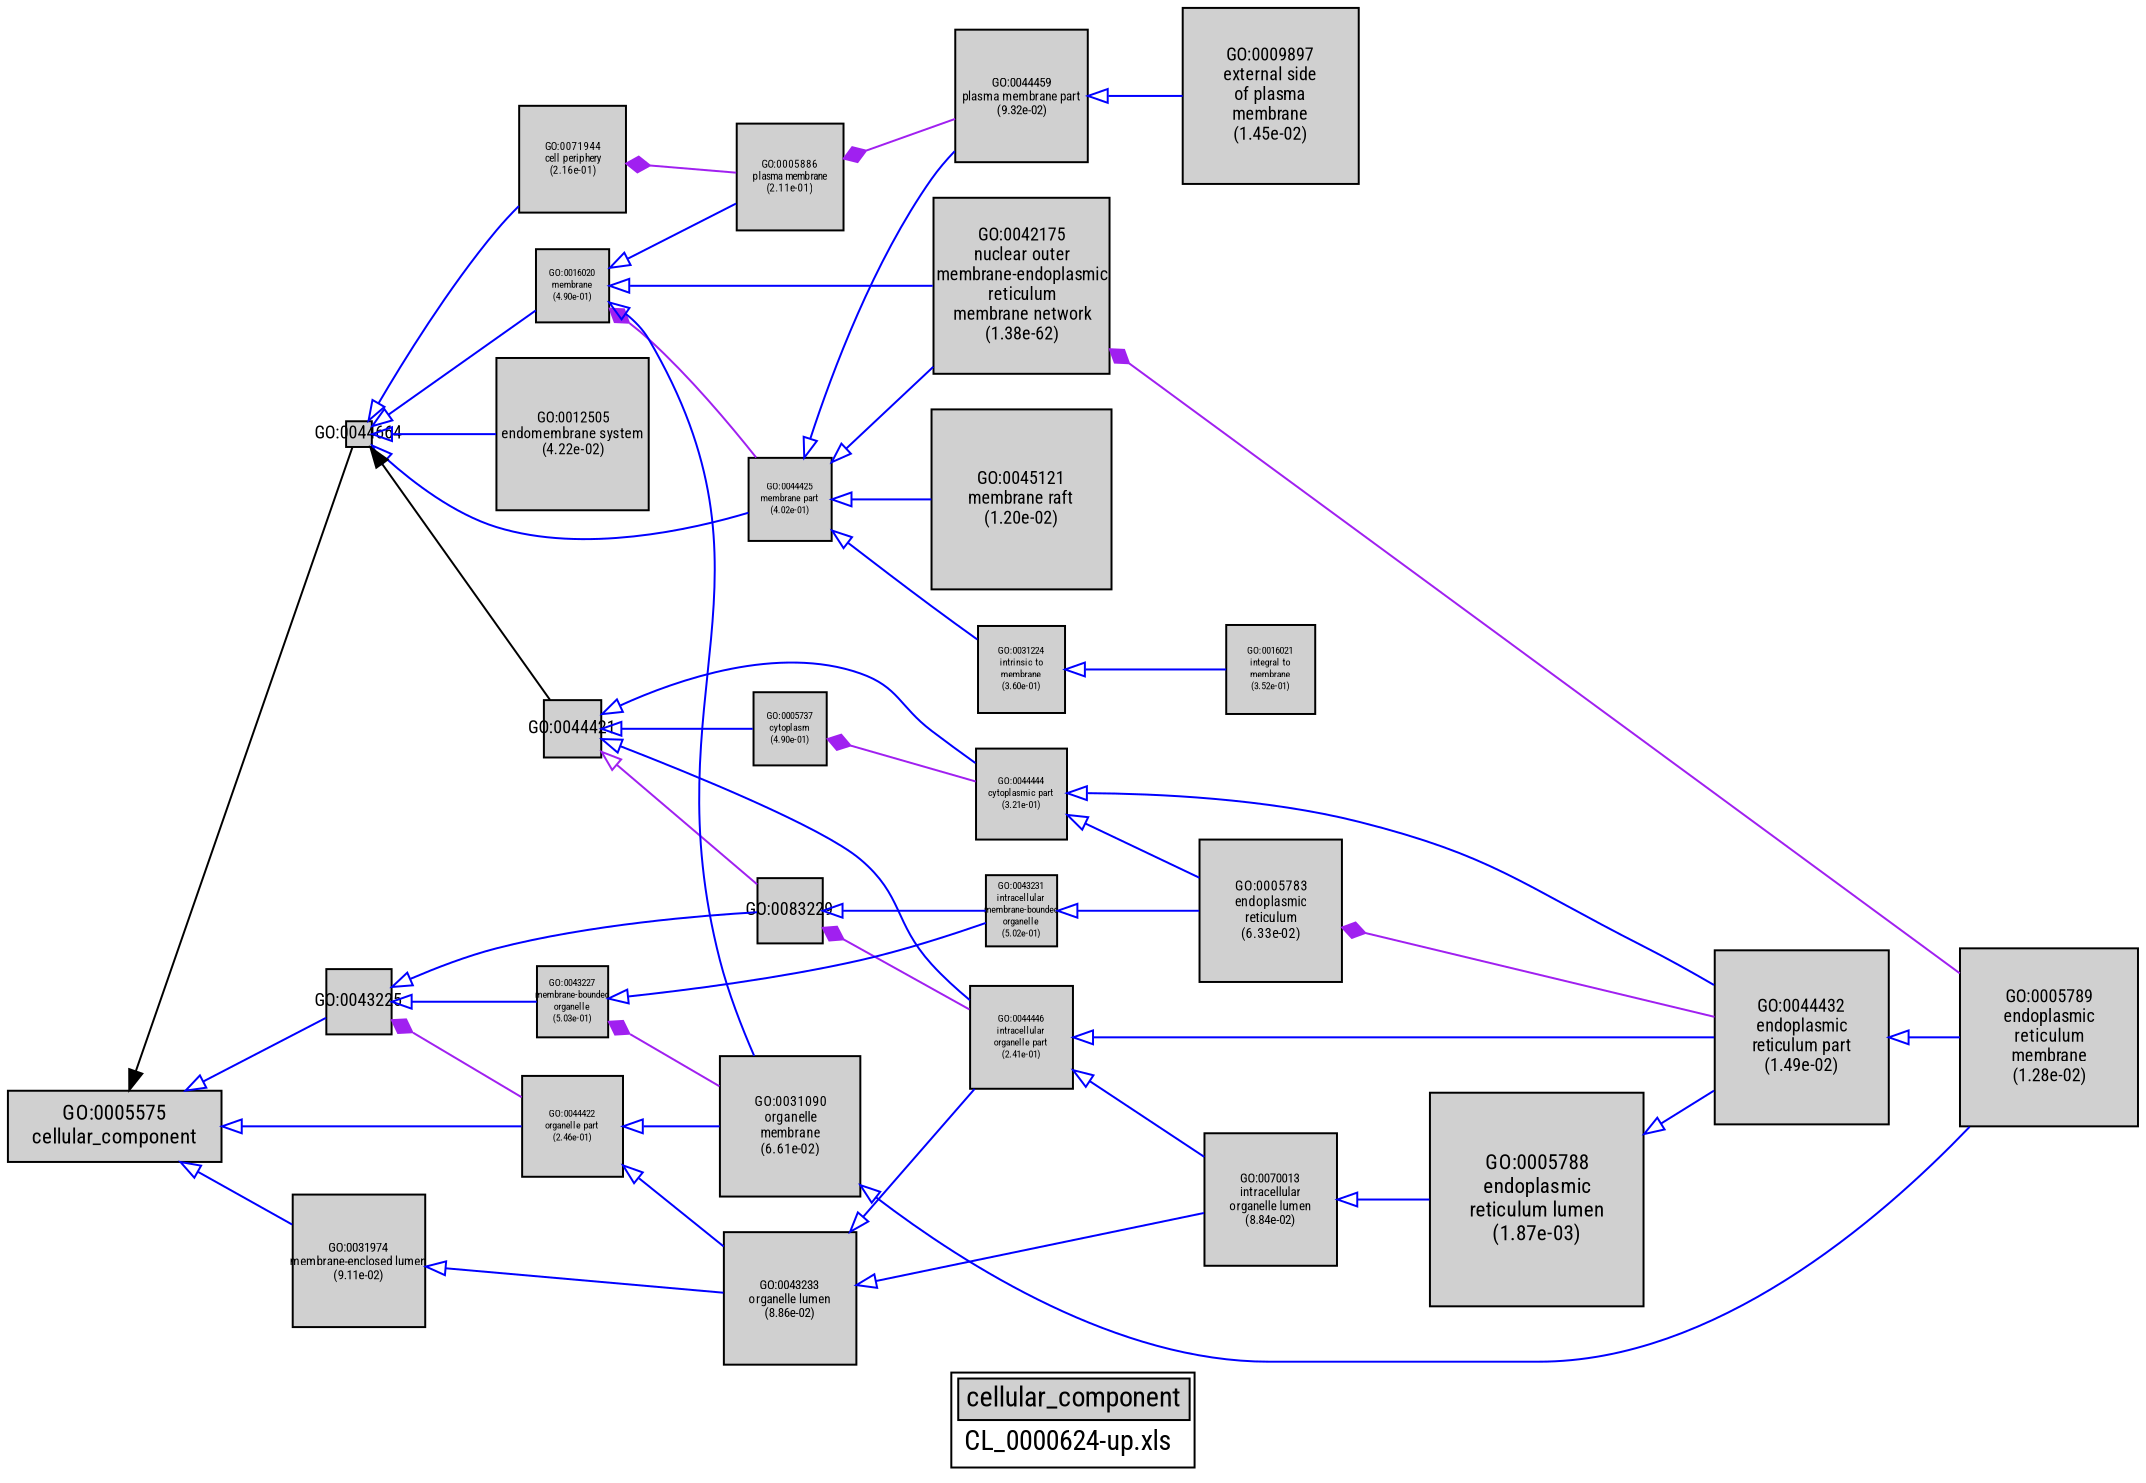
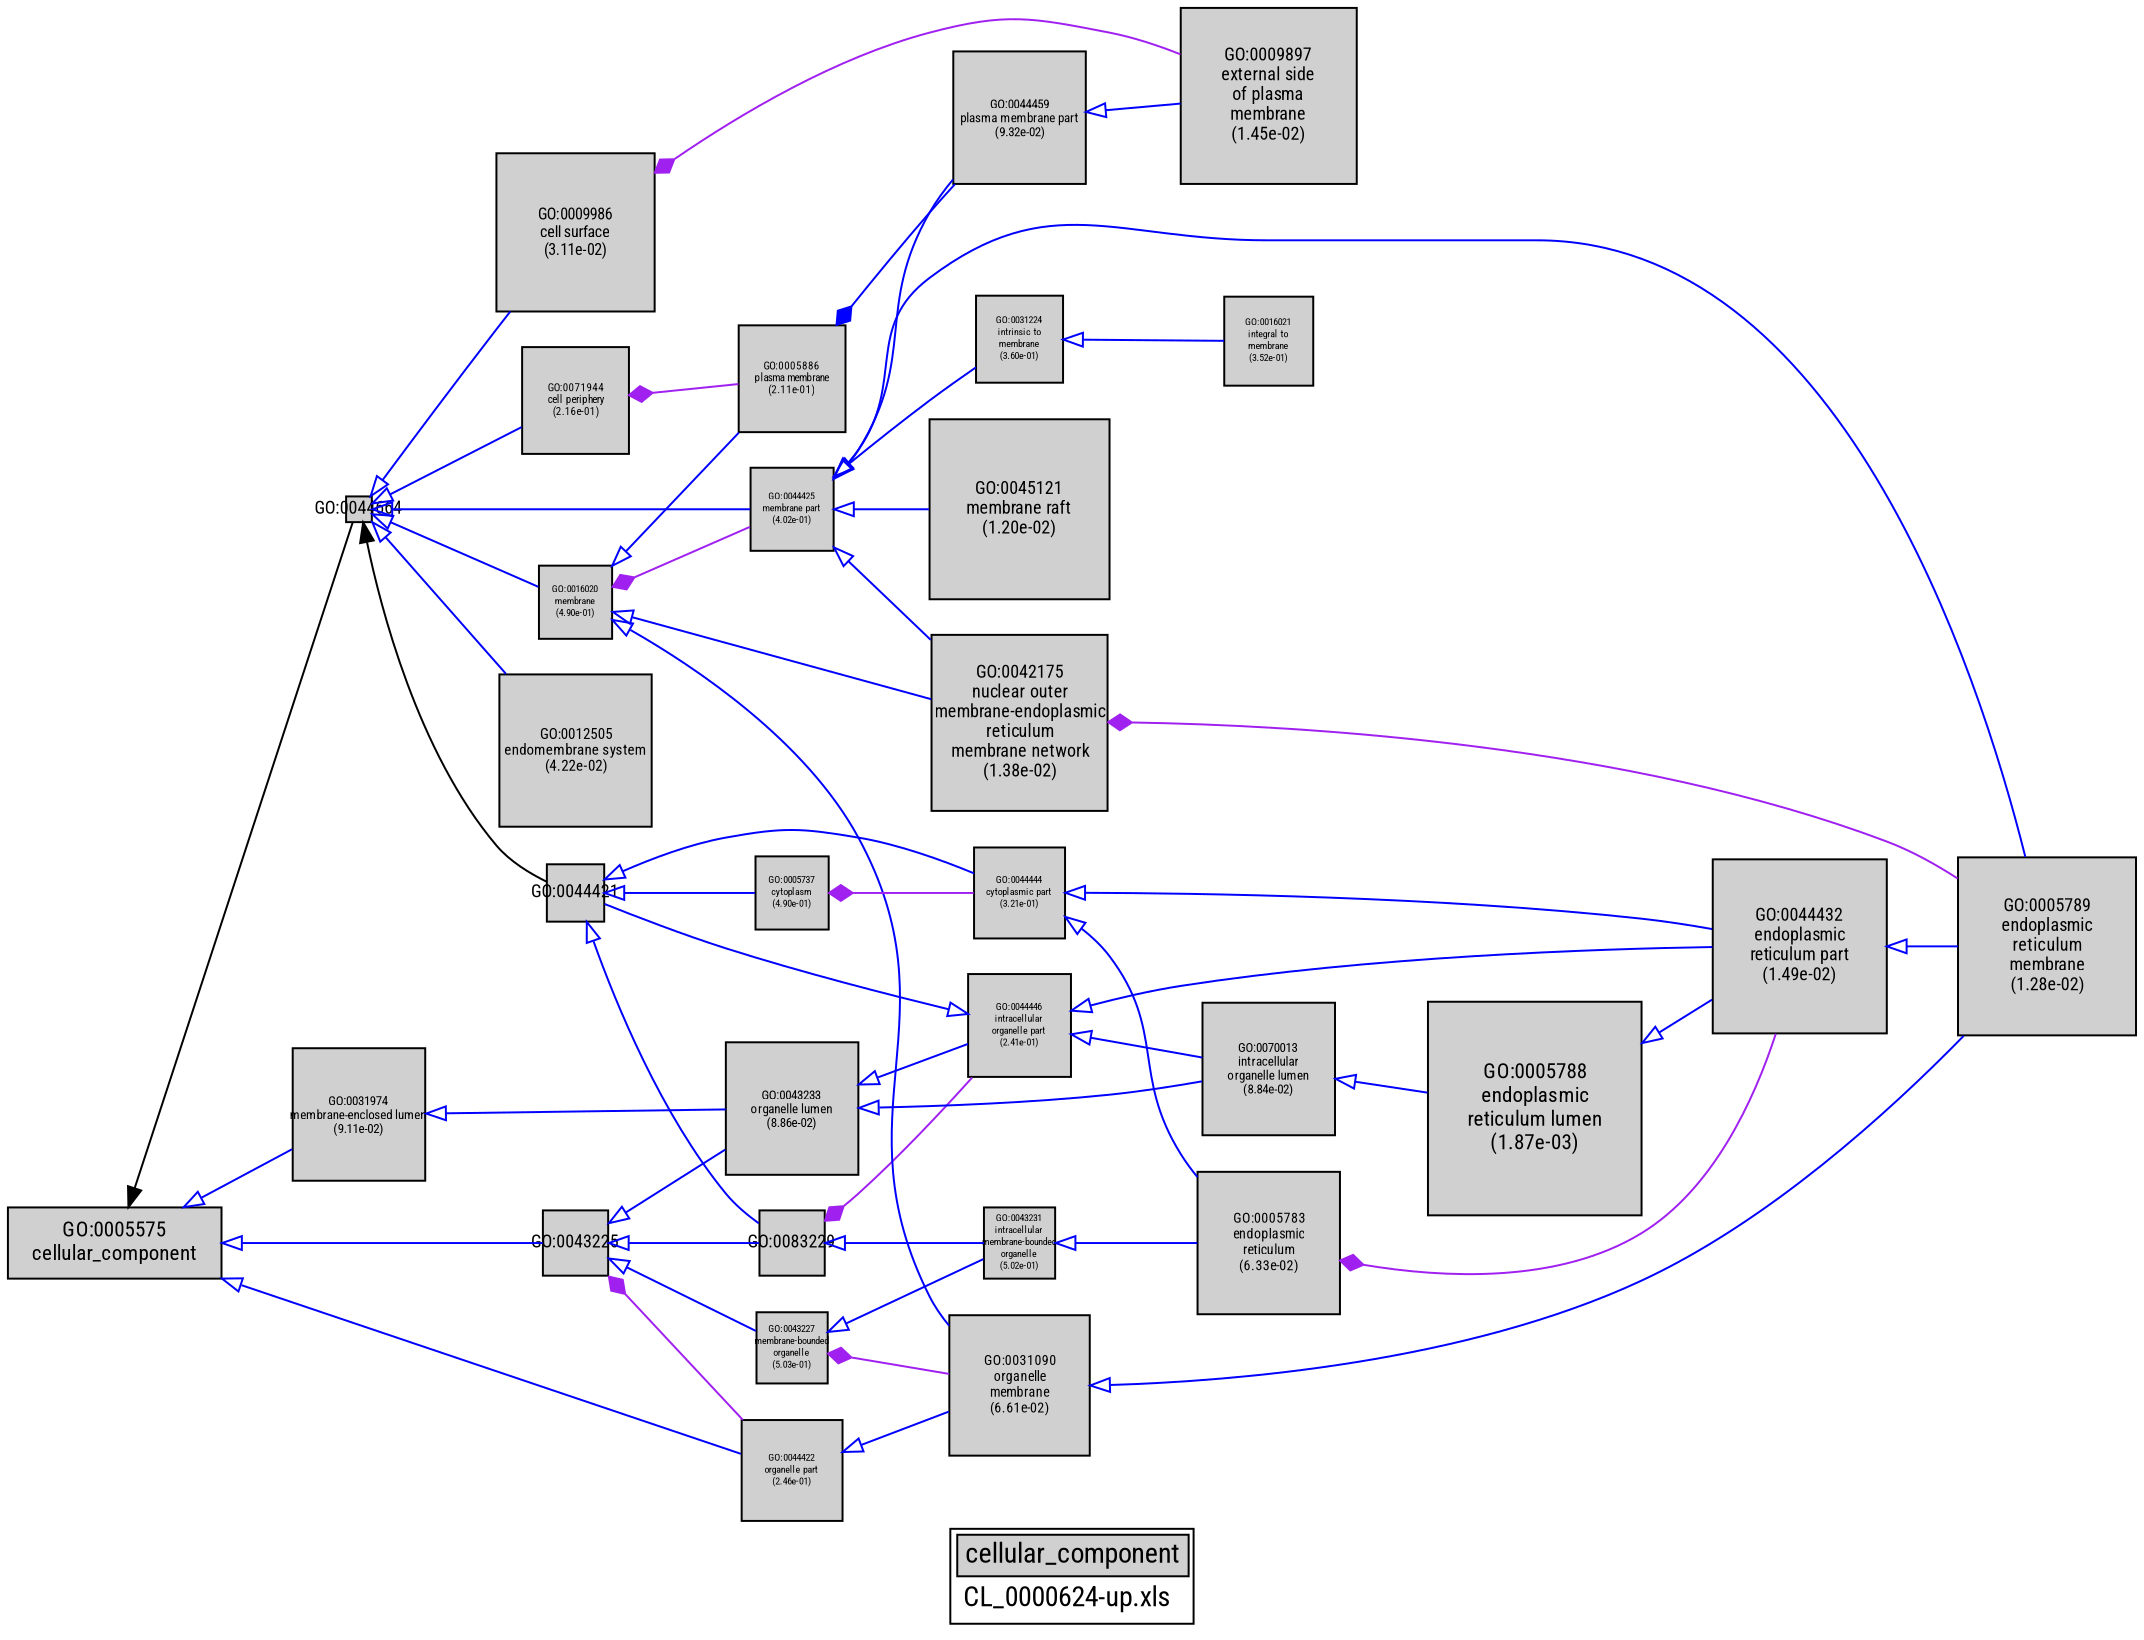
  digraph {
    bgcolor="#FFFFFF"
    fontname="Roboto Condensed"
    label=<<TABLE COLOR="black" BGCOLOR="white"><TR><TD COLSPAN="2" BGCOLOR="#D0D0D0"><FONT COLOR="black">cellular_component</FONT></TD></TR><TR><TD BORDER="0">CL_0000624-up.xls</TD></TR></TABLE>>
    rankdir=LR
    node [color=black fillcolor="#D0D0D0" fixedsize=true fontcolor=black fontname="Roboto Condensed" fontsize=5.0 shape=box style=filled]
    edge [arrowtail=empty color=blue dir=back fontname="Roboto Condensed" weight=5.0]
    n1 [fontsize=5.41131201997 height=0.751571113884 label=<<TABLE BORDER="0"><TR><TD>GO:0005886<BR/>plasma membrane<BR/>(2.11e-01)</TD></TR></TABLE>> width=0.751571113884]
    n2 [fontsize=5.36974866482 height=0.74579842567 label=<<TABLE BORDER="0"><TR><TD>GO:0071944<BR/>cell periphery<BR/>(2.16e-01)</TD></TR></TABLE>> width=0.74579842567]
    n3 [fontsize=6.7357405252 height=0.935519517389 label=<<TABLE BORDER="0"><TR><TD>GO:0070013<BR/>intracellular<BR/>organelle lumen<BR/>(8.84e-02)</TD></TR></TABLE>> width=0.935519517389]
    n4 [fontsize=9 height=0.459136626001 label="GO:0043225" width=0.459136626001]
    n5 [fontsize=5.18155900146 height=0.719660972424 label=<<TABLE BORDER="0"><TR><TD>GO:0044446<BR/>intracellular<BR/>organelle part<BR/>(2.41e-01)</TD></TR></TABLE>> width=0.719660972424]
    n6 [fontsize=8.84727349391 height=1.22878798526 label=<<TABLE BORDER="0"><TR><TD>GO:0044432<BR/>endoplasmic<BR/>reticulum part<BR/>(1.49e-02)</TD></TR></TABLE>> width=1.22878798526]
    n7 [fontsize=8.87827689105 height=1.23309401265 label=<<TABLE BORDER="0"><TR><TD>GO:0009897<BR/>external side<BR/>of plasma<BR/>membrane<BR/>(1.45e-02)</TD></TR></TABLE>> width=1.23309401265]
    n8 [fontsize=9 height=0.176411986426 label="GO:0044664" width=0.176411986426]
    n9 [height=0.505845612175 label=<<TABLE BORDER="0"><TR><TD>GO:0043231<BR/>intracellular<BR/>membrane-bounded<BR/>organelle<BR/>(5.02e-01)</TD></TR></TABLE>> width=0.505845612175]
    n10 [fontsize=9.00117798624 height=1.2501636092 label=<<TABLE BORDER="0"><TR><TD>GO:0005789<BR/>endoplasmic<BR/>reticulum<BR/>membrane<BR/>(1.28e-02)</TD></TR></TABLE>> width=1.2501636092]
    n11 [fontsize=6.66272847152 height=0.925378954377 label=<<TABLE BORDER="0"><TR><TD>GO:0044459<BR/>plasma membrane part<BR/>(9.32e-02)</TD></TR></TABLE>> width=0.925378954377]
    n12 [fontsize=9 height=0.460242821302 label="GO:0083229" width=0.460242821302]
    n13 [height=0.644362803679 label=<<TABLE BORDER="0"><TR><TD>GO:0044444<BR/>cytoplasmic part<BR/>(3.21e-01)</TD></TR></TABLE>> width=0.644362803679]
    n14 [height=0.578937917901 label=<<TABLE BORDER="0"><TR><TD>GO:0044425<BR/>membrane part<BR/>(4.02e-01)</TD></TR></TABLE>> width=0.578937917901]
    n15 [height=0.618328878757 label=<<TABLE BORDER="0"><TR><TD>GO:0016021<BR/>integral to<BR/>membrane<BR/>(3.52e-01)</TD></TR></TABLE>> width=0.618328878757]
    n16 [height=0.505144856939 label=<<TABLE BORDER="0"><TR><TD>GO:0043227<BR/>membrane-bounded<BR/>organelle<BR/>(5.03e-01)</TD></TR></TABLE>> width=0.505144856939]
    n17 [fontsize=7.17903190369 height=0.997087764402 label=<<TABLE BORDER="0"><TR><TD>GO:0005783<BR/>endoplasmic<BR/>reticulum<BR/>(6.33e-02)</TD></TR></TABLE>> width=0.997087764402]
    n18 [fontsize=9 height=0.397837343993 label="GO:0044421" width=0.397837343993]
    n19 [fontsize=10.8 label=<<TABLE BORDER="0"><TR><TD>GO:0005575<BR/>cellular_component</TD></TR></TABLE>> width=1.5]
    n20 [fontsize=9.07316622291 height=1.2601619754 label=<<TABLE BORDER="0"><TR><TD>GO:0045121<BR/>membrane raft<BR/>(1.20e-02)</TD></TR></TABLE>> width=1.2601619754]
    n21 [height=0.51437702092 label=<<TABLE BORDER="0"><TR><TD>GO:0016020<BR/>membrane<BR/>(4.90e-01)</TD></TR></TABLE>> width=0.51437702092]
+   n22 [fontsize=8.04376516784 height=1.11718960664 label=<<TABLE BORDER="0"><TR><TD>GO:0009986<BR/>cell surface<BR/>(3.11e-02)</TD></TR></TABLE>> width=1.11718960664]
    n23 [fontsize=10.8 height=1.5 label=<<TABLE BORDER="0"><TR><TD>GO:0005788<BR/>endoplasmic<BR/>reticulum lumen<BR/>(1.87e-03)</TD></TR></TABLE>> width=1.5]
    n24 [height=0.611474421596 label=<<TABLE BORDER="0"><TR><TD>GO:0031224<BR/>intrinsic to<BR/>membrane<BR/>(3.60e-01)</TD></TR></TABLE>> width=0.611474421596]
    n25 [fontsize=6.7318710042 height=0.934982083916 label=<<TABLE BORDER="0"><TR><TD>GO:0043233<BR/>organelle lumen<BR/>(8.86e-02)</TD></TR></TABLE>> width=0.934982083916]
    n26 [fontsize=7.68456994486 height=1.06730138123 label=<<TABLE BORDER="0"><TR><TD>GO:0012505<BR/>endomembrane system<BR/>(4.22e-02)</TD></TR></TABLE>> width=1.06730138123]
-   n27 [fontsize=8.92870694134 height=1.2400981863 label=<<TABLE BORDER="0"><TR><TD>GO:0042175<BR/>nuclear outer<BR/>membrane-endoplasmic<BR/>reticulum<BR/>membrane network<BR/>(1.38e-62)</TD></TR></TABLE>> width=1.2400981863]
+   n27 [fontsize=8.92870694134 height=1.2400981863 label=<<TABLE BORDER="0"><TR><TD>GO:0042175<BR/>nuclear outer<BR/>membrane-endoplasmic<BR/>reticulum<BR/>membrane network<BR/>(1.38e-02)</TD></TR></TABLE>> width=1.2400981863]
    n28 [fontsize=6.69364465441 height=0.929672868668 label=<<TABLE BORDER="0"><TR><TD>GO:0031974<BR/>membrane-enclosed lumen<BR/>(9.11e-02)</TD></TR></TABLE>> width=0.929672868668]
    n29 [fontsize=5.14528070508 height=0.71462232015 label=<<TABLE BORDER="0"><TR><TD>GO:0044422<BR/>organelle part<BR/>(2.46e-01)</TD></TR></TABLE>> width=0.71462232015]
    n30 [height=0.513979761194 label=<<TABLE BORDER="0"><TR><TD>GO:0005737<BR/>cytoplasm<BR/>(4.90e-01)</TD></TR></TABLE>> width=0.513979761194]
    n31 [fontsize=7.12418206455 height=0.989469731187 label=<<TABLE BORDER="0"><TR><TD>GO:0031090<BR/>organelle<BR/>membrane<BR/>(6.61e-02)</TD></TR></TABLE>> width=0.989469731187]
    subgraph sub_1 {
      n1
      n2
      n3
      n4
      n5
      n6
      n7
      n8
      n9
      n10
      n11
      n12
      n13
      n14
      n15
      n16
      n17
      n18
      n19
      n20
      n21
+     n22
      n23
      n24
      n25
      n26
      n27
      n28
      n29
      n30
      n31
    }
    subgraph sub_2 {
      subgraph sub_3 {
        subgraph sub_4 {
        }
        subgraph sub_5 {
        }
      }
      subgraph sub_6 {
        n1
        n2
        n4
        n5
        n6
        n7
        n10
        n11
        n12
        n13
        n14
        n16
        n17
        n21
+       n22
        n26
        n27
        n29
        n30
        n31
      }
      subgraph sub_7 {
        n1
        n2
        n3
        n4
        n5
        n6
        n7
        n8
        n9
        n10
        n11
        n12
        n13
        n14
        n15
        n16
        n17
        n18
        n19
        n20
        n21
+       n22
        n23
        n24
        n25
        n26
        n27
        n28
        n29
        n30
        n31
      }
    }
-   n1 -> n11 [arrowtail=diamond color=purple weight=2.5]
+   n1 -> n11 [arrowtail=diamond weight=2.5]
    n2 -> n1 [arrowtail=diamond color=purple weight=2.5]
    n3 -> n23
    n4 -> n12
    n4 -> n16
    n4 -> n29 [arrowtail=diamond color=purple weight=2.5]
    n5 -> n3
    n5 -> n6
    n6 -> n10
    n8 -> n2
    n8 -> n14
    n8 -> n18 [weight=1 arrowtail="" color=""]
    n8 -> n21
+   n8 -> n22
    n8 -> n26
    n9 -> n17
    n11 -> n7
    n12 -> n5 [arrowtail=diamond color=purple weight=2.5]
    n12 -> n9
    n13 -> n6
    n13 -> n17
+   n14 -> n10
    n14 -> n11
    n14 -> n20
    n14 -> n24
    n14 -> n27
    n16 -> n9
    n16 -> n31 [arrowtail=diamond color=purple weight=2.5]
    n17 -> n6 [arrowtail=diamond color=purple weight=2.5]
-   n18 -> n5
-   n18 -> n12 [color=purple]
+   n5 -> n18
+   n18 -> n12
    n18 -> n13
    n18 -> n30
    n19 -> n4
    n19 -> n8 [weight=1 arrowtail="" color=""]
    n19 -> n28
    n19 -> n29
    n21 -> n1
    n21 -> n14 [arrowtail=diamond color=purple weight=2.5]
    n21 -> n27
    n21 -> n31
+   n22 -> n7 [arrowtail=diamond color=purple weight=2.5]
    n23 -> n6
    n24 -> n15
    n25 -> n3
    n25 -> n5
    n27 -> n10 [arrowtail=diamond color=purple weight=2.5]
    n28 -> n25
-   n29 -> n25
+   n4 -> n25
    n29 -> n31
    n30 -> n13 [arrowtail=diamond color=purple weight=2.5]
    n31 -> n10
  }
